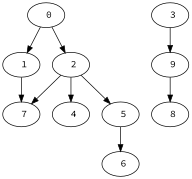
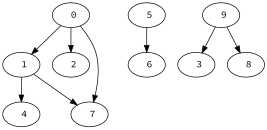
  digraph {
    fontname="Source Code Pro"
    node [fontname="Source Code Pro"]
    edge [fontname="Source Code Pro"]
    " 0"
    " 1"
    " 2"
    " 4"
    " 7"
    " 5"
    " 3"
    " 9"
    " 6"
    " 8"
    " 0" -> " 1"
    " 0" -> " 2"
-   " 2" -> " 4"
+   " 1" -> " 4"
    " 1" -> " 7"
-   " 2" -> " 7"
-   " 2" -> " 5"
+   " 0" -> " 7"
    " 5" -> " 6"
-   " 3" -> " 9"
+   " 9" -> " 3"
    " 9" -> " 8"
  }
